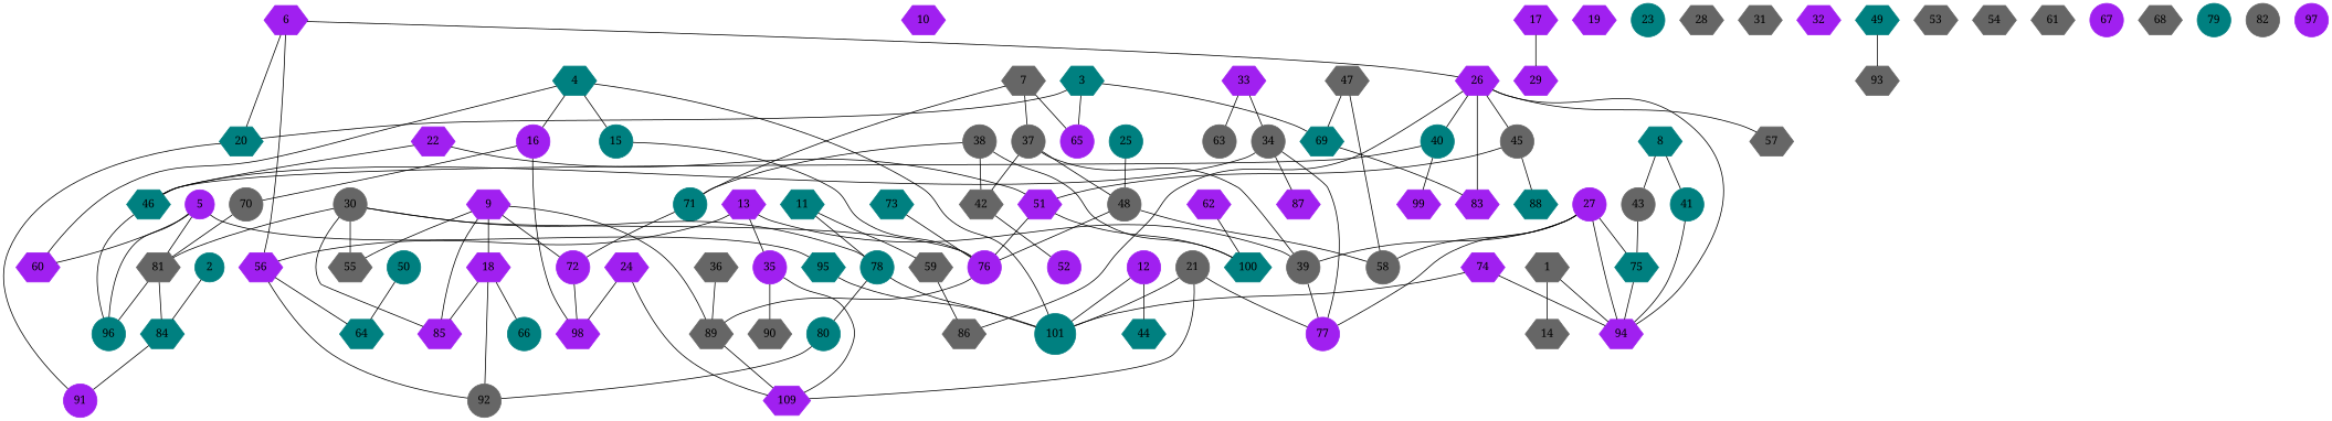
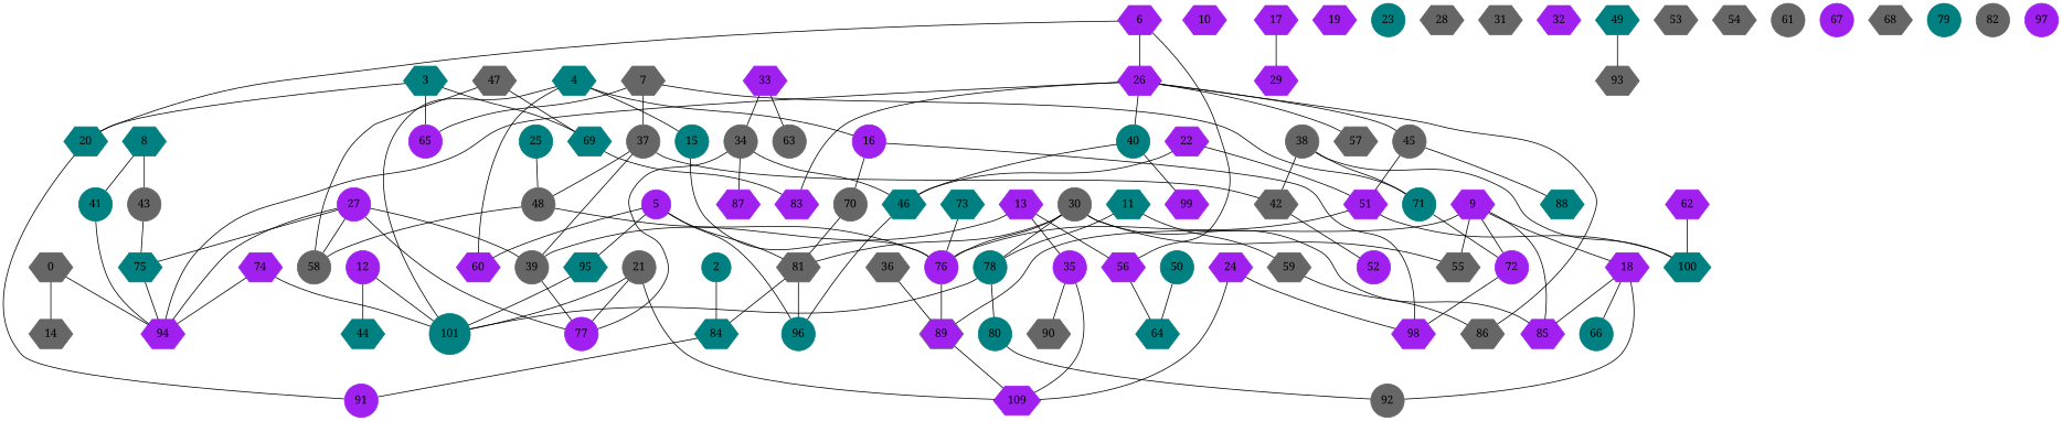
  graph {
    fontname="Noto Serif"
    node [color=purple fontname="Noto Serif" shape=hexagon style=filled]
    edge [fontname="Noto Serif"]
-   1 [color=gray40]
+   1 [color=gray40 label=0]
    14 [color=gray40]
    94
    2 [color=teal shape=circle]
    84 [color=teal]
    91 [shape=circle]
    3 [color=teal]
    20 [color=teal]
    65 [shape=circle]
    69 [color=teal]
    83
    4 [color=teal]
    15 [color=teal shape=circle]
    16 [shape=circle]
    60
    101 [color=teal shape=circle]
    76 [shape=circle]
    70 [color=gray40 shape=circle]
    98
    5 [shape=circle]
    81 [color=gray40]
    95 [color=teal]
    96 [color=teal shape=circle]
    6
    26
    56
    40 [color=teal shape=circle]
    45 [color=gray40 shape=circle]
    57 [color=gray40]
    86 [color=gray40]
    92 [color=gray40 shape=circle]
    64 [color=teal]
    7 [color=gray40]
    37 [color=gray40 shape=circle]
    71 [color=teal shape=circle]
    39 [color=gray40 shape=circle]
    48 [color=gray40 shape=circle]
    42 [color=gray40]
    72 [shape=circle]
    8 [color=teal]
    41 [color=teal shape=circle]
    43 [color=gray40 shape=circle]
    75 [color=teal]
    9
    18
    55 [color=gray40]
    85
-   89 [color=gray40]
+   89 [color=gray40 fillcolor=purple]
    66 [color=teal shape=circle]
    n50 [label=109]
    10
    11 [color=teal]
    59 [color=gray40]
    78 [color=teal shape=circle]
    80 [color=teal shape=circle]
    12 [shape=circle]
    44 [color=teal]
    13
    35 [shape=circle]
    90 [color=gray40]
    77 [shape=circle]
    17
    29
    19
    21 [color=gray40 shape=circle]
    46 [color=teal]
    22
    51
    100 [color=teal]
    23 [color=teal shape=circle]
    24
    25 [color=teal shape=circle]
    58 [color=gray40 shape=circle]
    99
    88 [color=teal]
    27 [shape=circle]
    28 [color=gray40]
    30 [color=gray40 shape=circle]
    31 [color=gray40]
    32
    34 [color=gray40 shape=circle]
    33
    63 [color=gray40 shape=circle]
    87
    36 [color=gray40]
    52 [shape=circle]
    38 [color=gray40 shape=circle]
    47 [color=gray40]
    49 [color=teal]
    93 [color=gray40]
    50 [color=teal shape=circle]
    53 [color=gray40]
    54 [color=gray40]
-   61 [color=gray40]
+   61 [color=gray40 shape=circle]
    62
    67 [shape=circle]
    68 [color=gray40]
    73 [color=teal]
    74
    79 [color=teal shape=circle]
    82 [color=gray40 shape=circle]
    97 [shape=circle]
    1 -- 14
    1 -- 94
    2 -- 84
    84 -- 91
    3 -- 20
    3 -- 65
    3 -- 69
    20 -- 91
    69 -- 83
    4 -- 15
    4 -- 16
    4 -- 60
    4 -- 101
    15 -- 76
    16 -- 70
    16 -- 98
    76 -- 89
    70 -- 81
    5 -- 60
    5 -- 81
    5 -- 95
    5 -- 96
    81 -- 84
    81 -- 96
    95 -- 101
    6 -- 20
    6 -- 26
    6 -- 56
    26 -- 94
    26 -- 83
    26 -- 40
    26 -- 45
    26 -- 57
    26 -- 86
-   56 -- 92
    56 -- 64
    40 -- 46
    40 -- 99
    45 -- 51
    45 -- 88
    7 -- 65
    7 -- 37
    7 -- 71
    37 -- 39
    37 -- 48
    37 -- 42
    71 -- 72
    39 -- 77
    48 -- 76
    48 -- 58
    42 -- 52
    72 -- 98
    8 -- 41
    8 -- 43
    41 -- 94
    43 -- 75
    75 -- 94
    9 -- 72
    9 -- 18
    9 -- 55
    9 -- 85
    9 -- 89
    18 -- 92
    18 -- 85
    18 -- 66
    89 -- n50
    11 -- 59
    11 -- 78
    59 -- 86
    78 -- 101
    78 -- 80
    80 -- 92
    12 -- 101
    12 -- 44
    13 -- 56
    13 -- 39
    13 -- 35
    35 -- n50
    35 -- 90
    17 -- 29
    21 -- 101
    21 -- n50
    21 -- 77
    46 -- 96
    22 -- 46
    22 -- 51
    51 -- 76
    51 -- 100
    24 -- 98
    24 -- n50
    25 -- 48
    27 -- 94
    27 -- 39
    27 -- 75
    27 -- 77
    27 -- 58
    30 -- 76
    30 -- 81
    30 -- 55
    30 -- 85
    30 -- 78
    34 -- 77
    34 -- 46
    34 -- 87
    33 -- 34
    33 -- 63
    36 -- 89
    38 -- 71
    38 -- 42
    38 -- 100
    47 -- 69
    47 -- 58
    49 -- 93
    50 -- 64
    62 -- 100
    73 -- 76
    74 -- 94
    74 -- 101
  }
